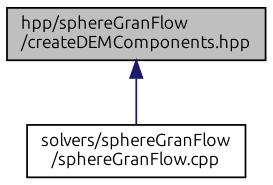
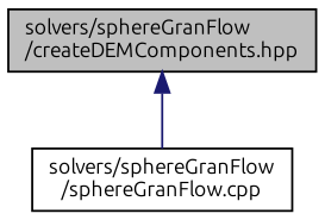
  digraph {
    fontname=Ubuntu
    node [color=black fontname=Ubuntu fontsize=10 shape=record style=filled]
-   n1 [fillcolor=grey75 fontcolor=black height=0.2 label="hpp/sphereGranFlow\l/createDEMComponents.hpp" width=0.4]
+   n1 [fillcolor=grey75 fontcolor=black height=0.2 label="solvers/sphereGranFlow\l/createDEMComponents.hpp" width=0.4]
    n2 [fillcolor=white height=0.2 label="solvers/sphereGranFlow\l/sphereGranFlow.cpp" width=0.4]
    n1 -> n2 [color=midnightblue dir=back fontname=Ubuntu fontsize=10 labelfontname=Helvetica labelfontsize=10 style=solid]
  }
